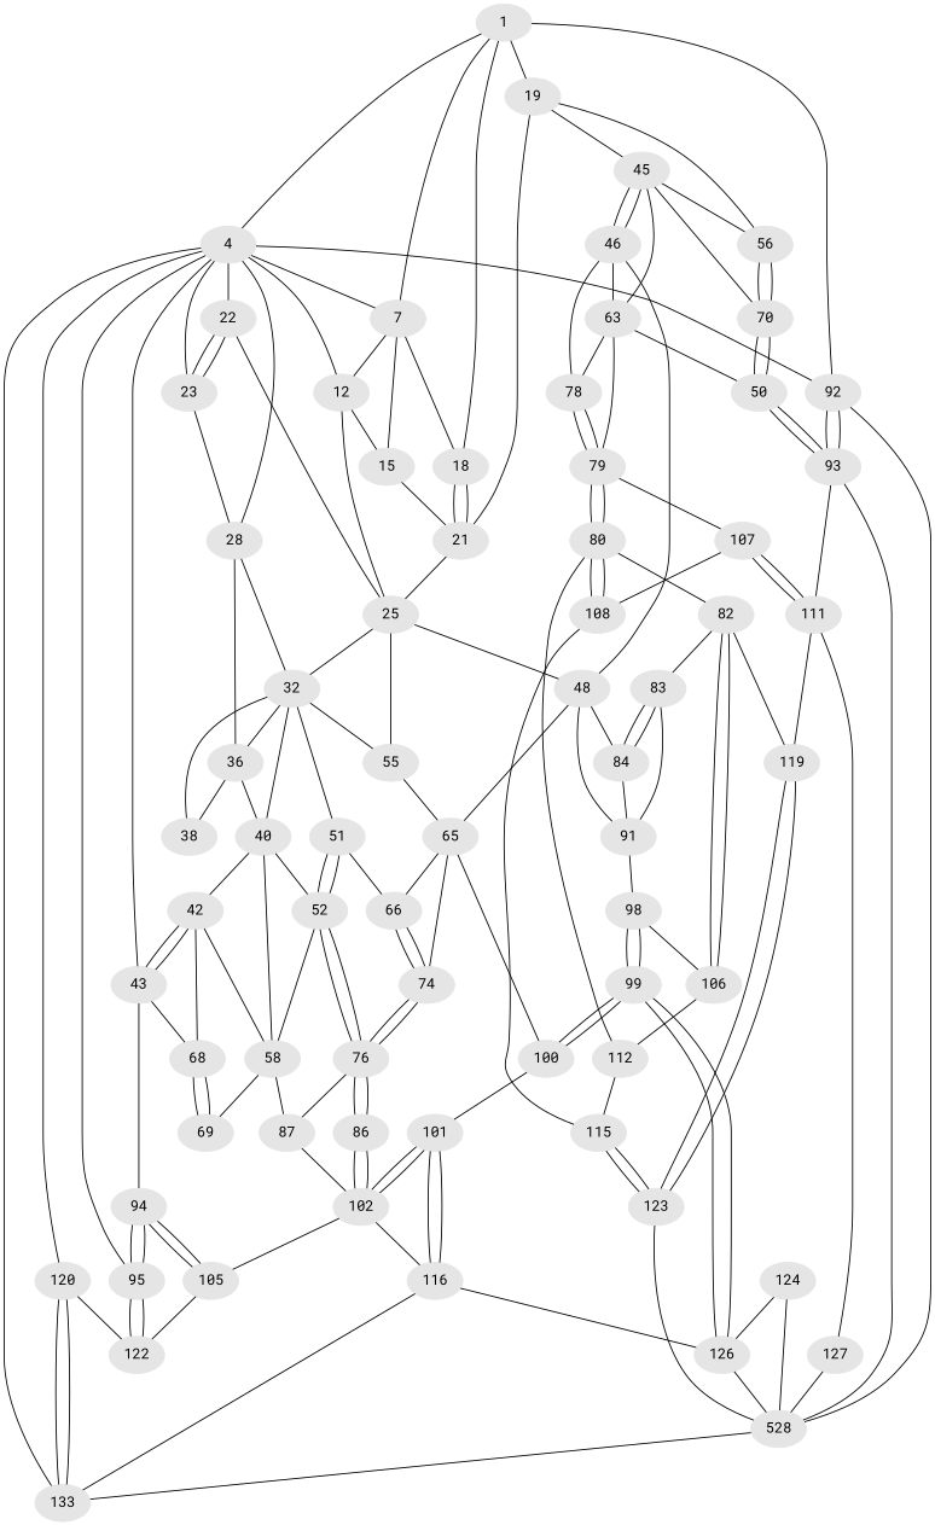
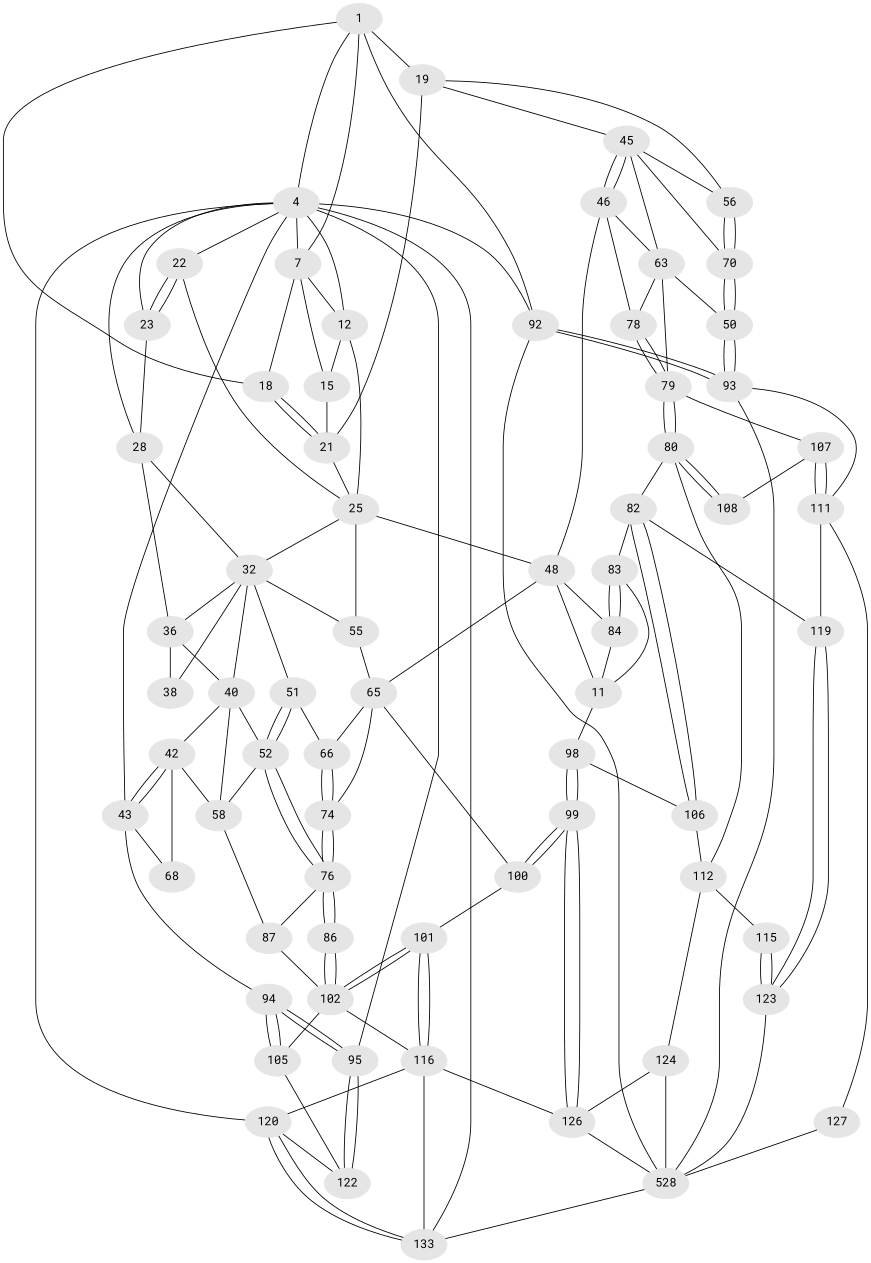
  graph {
    fontname="Roboto Mono"
    node [color=gray90 fontname="Roboto Mono" style=filled]
    edge [fontname="Roboto Mono"]
    1 [super="+2"]
    4 [super="+96+30+5"]
    7 [super="+8+14"]
    18
    19 [super="+20+24"]
    92 [super="+138"]
    12 [super="+16"]
    22
    23
    28 [super="+29"]
    43 [super="+67"]
    95
    120 [super="+121"]
    133 [super="+135"]
    15
    21 [super="+31"]
    45 [super="+57"]
    56
    93 [super="+109"]
    n20 [label=528 super="+129"]
    25 [super="+44+26"]
    32 [super="+50+33"]
    36 [super="+39+37"]
    68
    94
    122
    48 [super="+71"]
    55
    46 [super="+47"]
    63 [super="+64+88"]
    70
    38
    40 [super="+41+49"]
    51
    65 [super="+74"]
    84
-   91 [super="+97"]
+   91 [super="+97" label=11]
    42 [super="+61"]
    52 [super="+53"]
    58 [super="+85+59"]
    66
    76
-   69
    87
    105
    78
    79 [super="+89"]
    n48 [label=50]
    n49 [label=74]
    100
    98
    86
    102 [super="+103"]
    80 [super="+81"]
    107
    101
    82
    108 [super="+114"]
    112 [super="+113"]
    111 [super="+118"]
    83
    106
    119
    115
    124 [super="+125"]
    116 [super="+117+131"]
    99
    127
    126 [super="+130"]
    123
    1 -- 4
    1 -- 7
    1 -- 18
    1 -- 19 [weight=2]
    1 -- 92
    4 -- 7
    4 -- 92
    4 -- 12
    4 -- 22
    4 -- 23
    4 -- 28
    4 -- 43
    4 -- 95
    4 -- 120
    4 -- 133
    7 -- 18
    7 -- 12
    7 -- 15
    18 -- 21
    18 -- 21
    19 -- 21
    19 -- 45
    19 -- 56
    92 -- 93 [weight=2]
    92 -- 93
    92 -- n20
    12 -- 15
    12 -- 25
    22 -- 23
    22 -- 23
    22 -- 25
    23 -- 28
    28 -- 32
    28 -- 36
    43 -- 68
    43 -- 94
    95 -- 122
    95 -- 122
    120 -- 133
    120 -- 133
    120 -- 122
    15 -- 21
    21 -- 25
    45 -- 56
    45 -- 46
    45 -- 46
    45 -- 63
    45 -- 70
    56 -- 70
    56 -- 70
    93 -- n20
    93 -- 111
    n20 -- 133
    25 -- 32
    25 -- 48 [weight=2]
    25 -- 55
    32 -- 36
    32 -- 55
    32 -- 38
    32 -- 40
    32 -- 51
    36 -- 38 [weight=2]
    36 -- 40
-   68 -- 69
-   68 -- 69
    94 -- 95
    94 -- 95
    94 -- 105
    94 -- 105
    48 -- 65
    48 -- 84
    48 -- 91
    55 -- 65
    46 -- 48
    46 -- 63
    46 -- 78
    63 -- 78
    63 -- 79
    63 -- n48
    70 -- n48
    70 -- n48
    40 -- 42
    40 -- 52
    40 -- 58
    51 -- 52
    51 -- 52
    51 -- 66
    65 -- 66
    65 -- n49
    65 -- 100
    84 -- 91
    91 -- 98
    42 -- 43
    42 -- 43
    42 -- 68
    42 -- 58
    52 -- 58
    52 -- 76
    52 -- 76
-   58 -- 69 [weight=2]
    58 -- 87
    66 -- n49
    66 -- n49
    76 -- 87
    76 -- 86
    76 -- 86
    87 -- 102
    105 -- 122
    78 -- 79
    78 -- 79
    79 -- 80
    79 -- 80
    79 -- 107
    n48 -- 93
    n48 -- 93
    n49 -- 76
    n49 -- 76
    100 -- 101
    98 -- 106
    98 -- 99
    98 -- 99
    86 -- 102
    86 -- 102
    102 -- 105
    102 -- 116
    80 -- 82
    80 -- 108
    80 -- 108
    80 -- 112
    107 -- 108
    107 -- 111
    107 -- 111
    101 -- 102
    101 -- 102
    101 -- 116
    101 -- 116
    82 -- 83
    82 -- 106
    82 -- 106
    82 -- 119
-   108 -- 115
    112 -- 115
+   112 -- 124
    111 -- 119
    111 -- 127
    83 -- 84
    83 -- 84
    83 -- 91
    106 -- 112
    119 -- 123
    119 -- 123
    115 -- 123
    115 -- 123
    124 -- n20
    124 -- 126 [weight=2]
+   116 -- 120
    116 -- 133
    116 -- 126
    99 -- 100
    99 -- 100
    99 -- 126
    99 -- 126
    127 -- n20
    126 -- n20
    123 -- n20
  }
